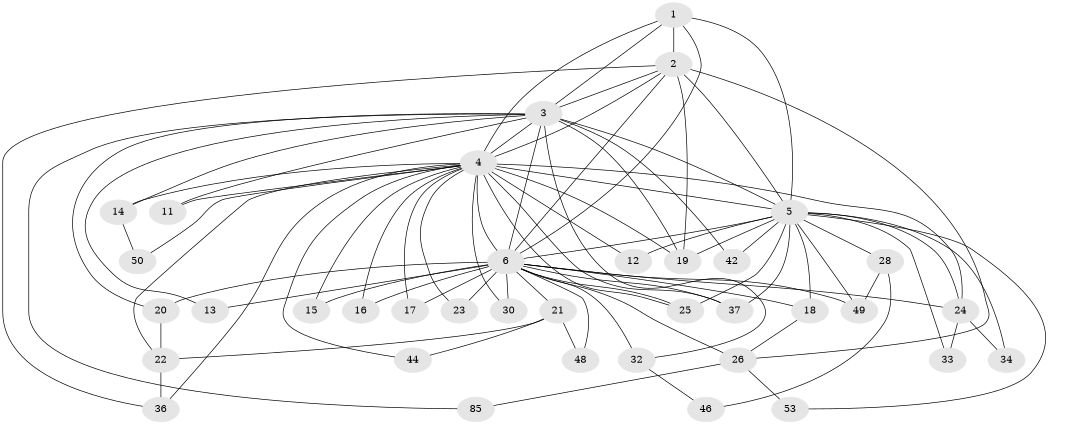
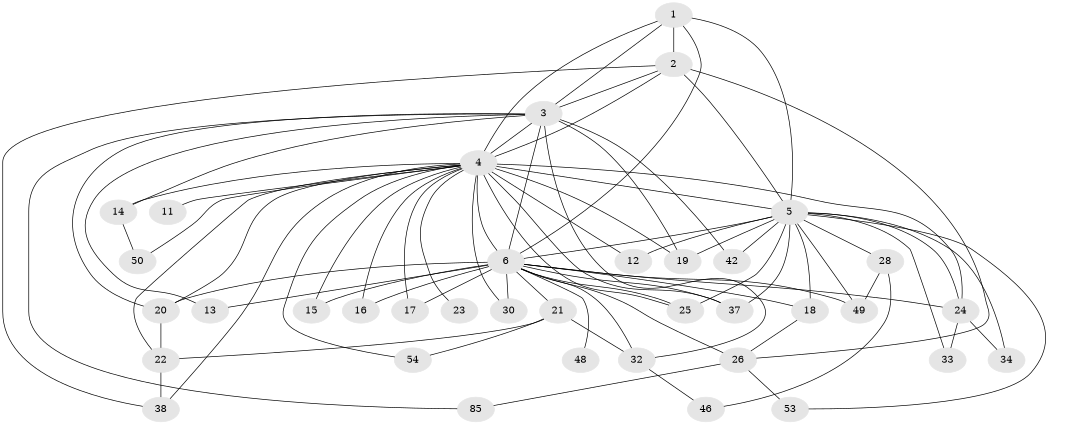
  graph {
    node [color=gray90 style=filled]
    2 [super="+52"]
    3 [super="+9"]
    4 [super="+8"]
    5 [super="+7"]
    6 [super="+10"]
    19 [super="+38"]
    26 [super="+35"]
-   36 [super="+51"]
+   36 [super="+51" label=38]
    1
    11
    13
    14 [super="+27"]
    20 [super="+39"]
    32
    42
    n16 [label=85]
    12
    15
    16
    17
    22
    23
    24 [super="+31"]
    25 [super="+43"]
    30
    37 [super="+47"]
-   44
+   44 [label=54]
    50
    18 [super="+40"]
    28 [super="+29"]
    33
    34
    49
    53
    21 [super="+41"]
    48
    46
    2 -- 3 [weight=2]
    2 -- 4 [weight=2]
    2 -- 5 [weight=2]
-   2 -- 6 [weight=2]
-   2 -- 19
    2 -- 26
    2 -- 36
    3 -- 4 [weight=4]
-   3 -- 5 [weight=4]
    3 -- 6 [weight=4]
    3 -- 19
-   3 -- 11
    3 -- 13
    3 -- 14
    3 -- 20
    3 -- 32
    3 -- 42
    3 -- n16
    4 -- 5 [weight=4]
    4 -- 6 [weight=4]
    4 -- 19
    4 -- 36
    4 -- 11
    4 -- 14 [weight=2]
+   4 -- 20
    4 -- 12
    4 -- 15
    4 -- 16
    4 -- 17
    4 -- 22
    4 -- 23
    4 -- 24
    4 -- 25
    4 -- 30
    4 -- 37
    4 -- 44
    4 -- 50
    5 -- 6 [weight=4]
    5 -- 19
    5 -- 42
    5 -- 12
    5 -- 24
    5 -- 25
    5 -- 37
    5 -- 18
    5 -- 28 [weight=2]
    5 -- 33
    5 -- 34
    5 -- 49
    5 -- 53
    6 -- 26 [weight=2]
    6 -- 13
    6 -- 20
    6 -- 32
    6 -- 15
    6 -- 16
    6 -- 17
-   6 -- 23
    6 -- 24
    6 -- 25
    6 -- 30
    6 -- 37
    6 -- 18
    6 -- 49
    6 -- 21 [weight=2]
    6 -- 48
    26 -- n16
    26 -- 53
    1 -- 2
    1 -- 3 [weight=2]
    1 -- 4 [weight=2]
    1 -- 5 [weight=2]
    1 -- 6 [weight=2]
    14 -- 50
    20 -- 22
    32 -- 46
    22 -- 36
    24 -- 33
    24 -- 34
    18 -- 26
    28 -- 49
    28 -- 46
    21 -- 22
    21 -- 44
-   21 -- 48
+   21 -- 32
  }
